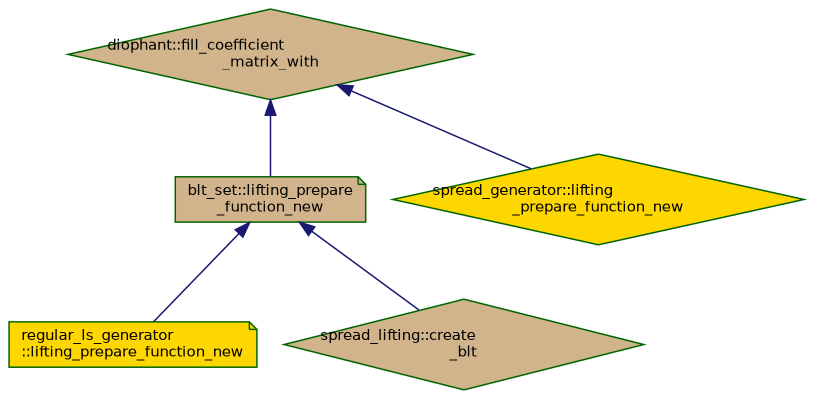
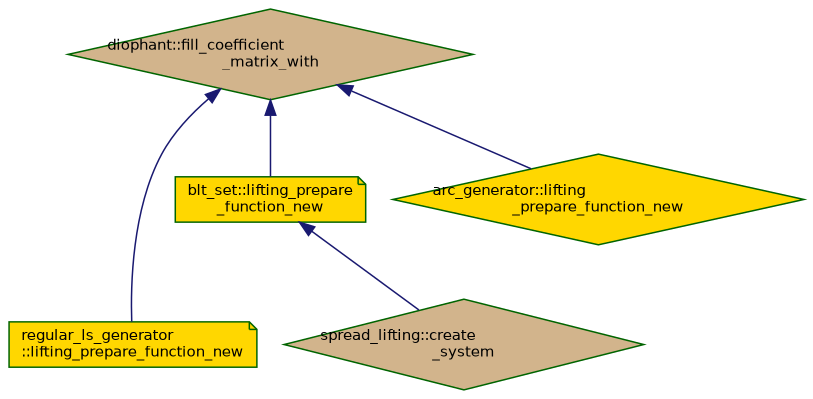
  digraph {
    fontname="DejaVu Sans"
    rankdir=TB
    node [color=darkgreen fillcolor=gold fontname="DejaVu Sans" fontsize=10 shape=diamond style=filled]
    edge [color=midnightblue dir=back fontname="DejaVu Sans" fontsize=10 labelfontname=Helvetica labelfontsize=10 style=solid]
    n1 [fillcolor=tan fontcolor=black height=0.2 label="diophant::fill_coefficient\l_matrix_with" width=0.4]
-   n2 [fillcolor=tan height=0.2 label="blt_set::lifting_prepare\l_function_new" shape=note width=0.4]
+   n2 [height=0.2 label="blt_set::lifting_prepare\l_function_new" shape=note width=0.4]
    n3 [height=0.2 label="regular_ls_generator\l::lifting_prepare_function_new" shape=note width=0.4]
-   n4 [height=0.2 label="spread_generator::lifting\l_prepare_function_new" width=0.4]
-   n5 [fillcolor=tan height=0.2 label="spread_lifting::create\l_blt" width=0.4]
+   n4 [height=0.2 label="arc_generator::lifting\l_prepare_function_new" width=0.4]
+   n5 [fillcolor=tan height=0.2 label="spread_lifting::create\l_system" width=0.4]
    n1 -> n2
-   n2 -> n3
+   n1 -> n3
    n1 -> n4
    n2 -> n5
  }
